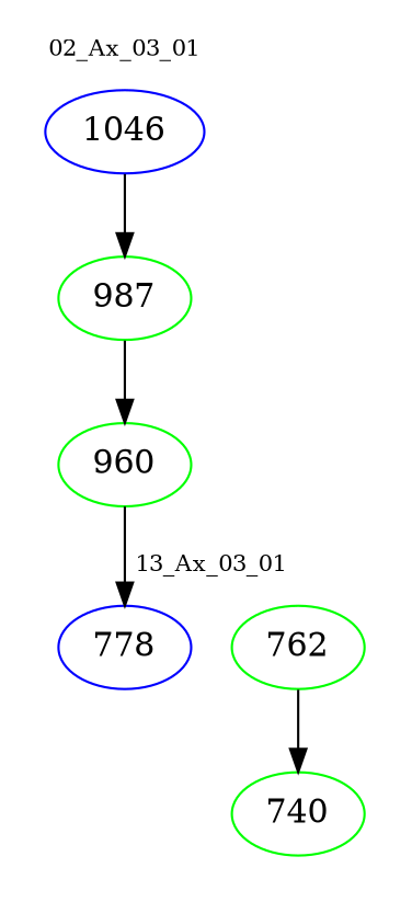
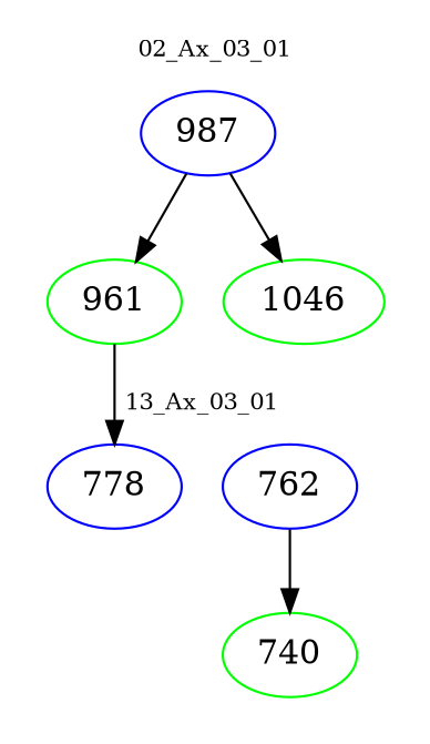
  digraph {
    node [color=green]
    edge [color=black]
-   n1 [label=762]
+   n1 [color=blue label=762]
    n2 [label=740]
    n3 [color=blue label=778]
-   n4 [label=987]
-   n5 [label=960]
-   n6 [color=blue label=1046]
+   n4 [color=blue label=987]
+   n5 [label=961]
+   n6 [label=1046]
    subgraph cluster_1 {
      color=white
      fontsize=10
      label="13_Ax_03_01"
      n1
      n2
      n3
    }
    subgraph cluster_2 {
      color=white
      fontsize=10
      label="02_Ax_03_01"
      n4
      n5
      n6
    }
    n1 -> n2
    n4 -> n5
-   n6 -> n4
+   n4 -> n6
    n5 -> n3
  }
